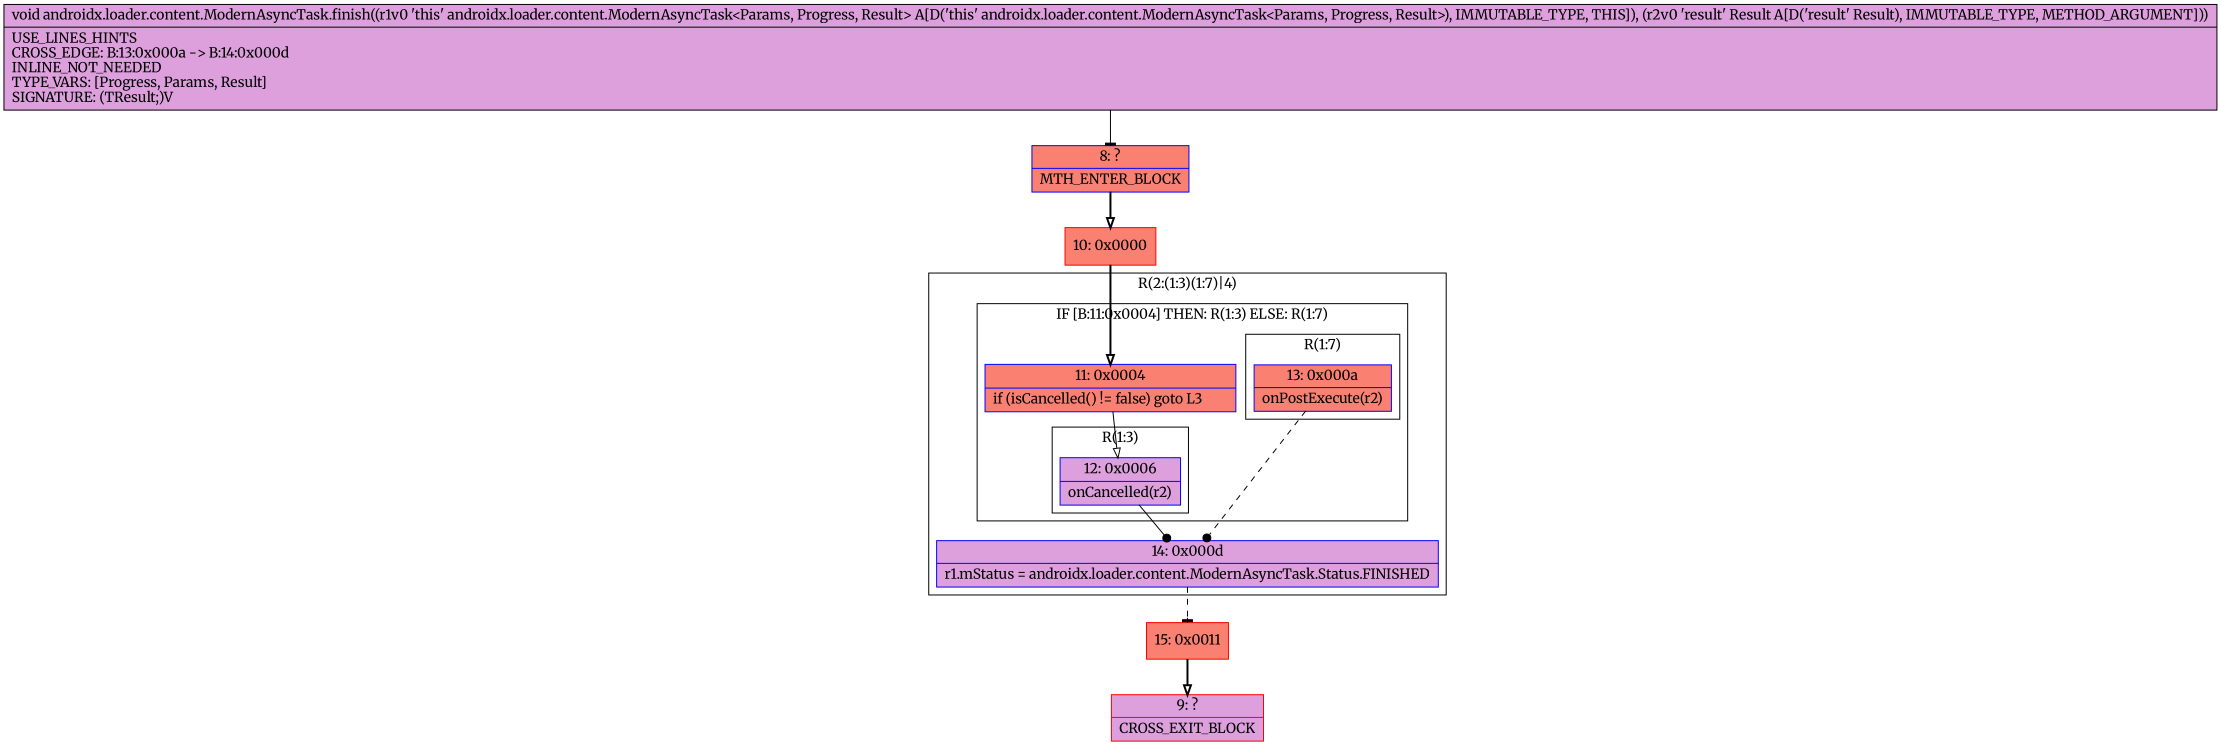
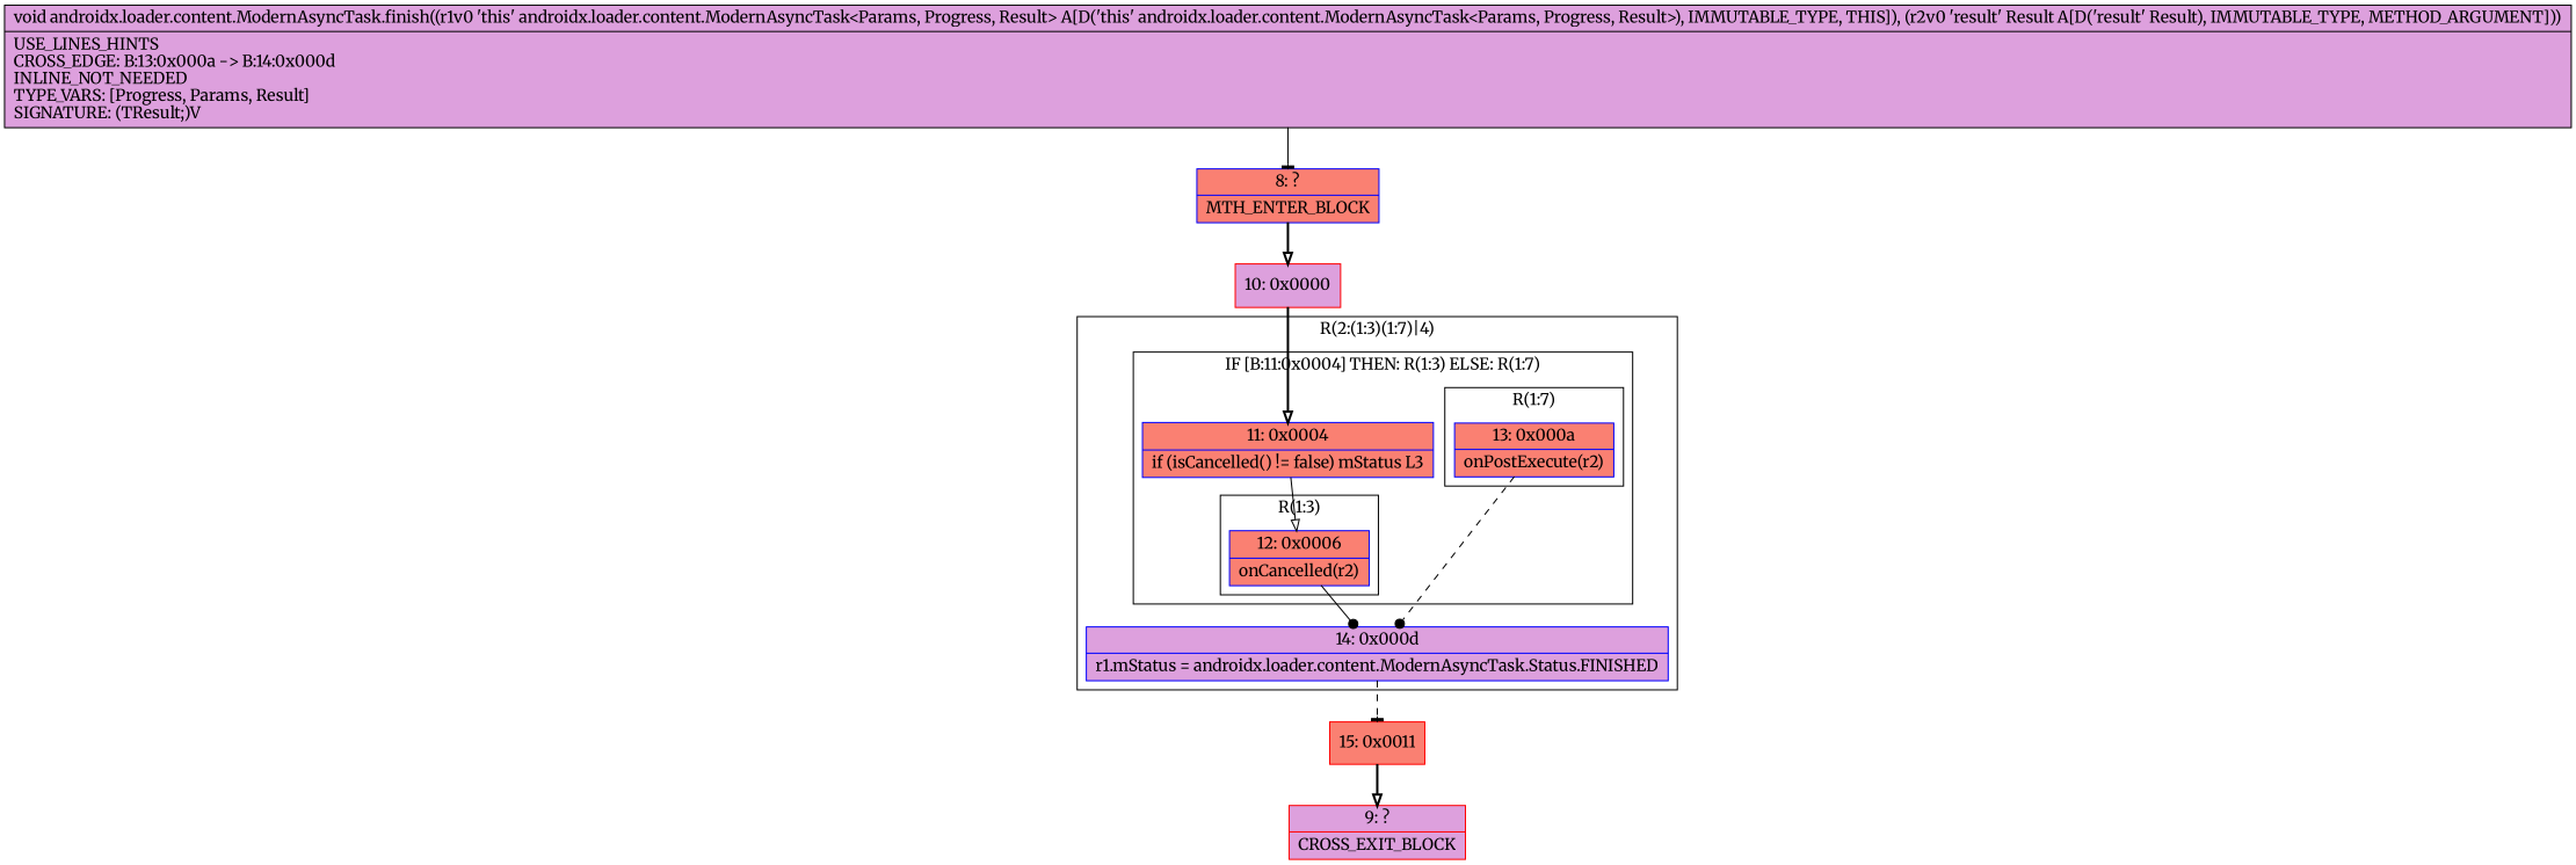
  digraph {
    fontname=Merriweather
    node [color=blue fillcolor=salmon fontname=Merriweather shape=record style=filled]
    edge [arrowhead=onormal fontname=Merriweather style=solid]
-   n1 [fillcolor=plum label="{12\:\ 0x0006|onCancelled(r2)\l}"]
+   n1 [label="{12\:\ 0x0006|onCancelled(r2)\l}"]
    n2 [label="{13\:\ 0x000a|onPostExecute(r2)\l}"]
-   n3 [label="{11\:\ 0x0004|if (isCancelled() != false) goto L3\l}"]
+   n3 [label="{11\:\ 0x0004|if (isCancelled() != false) mStatus L3\l}"]
    n4 [fillcolor=plum label="{14\:\ 0x000d|r1.mStatus = androidx.loader.content.ModernAsyncTask.Status.FINISHED\l}"]
    n5 [color=red label="{15\:\ 0x0011}"]
    n6 [color=red fillcolor=plum label="{9\:\ ?|CROSS_EXIT_BLOCK\l}"]
    n7 [label="{8\:\ ?|MTH_ENTER_BLOCK\l}"]
-   n8 [color=red label="{10\:\ 0x0000}"]
+   n8 [color=red fillcolor=plum label="{10\:\ 0x0000}"]
    n9 [fillcolor=plum label="{void androidx.loader.content.ModernAsyncTask.finish((r1v0 'this' androidx.loader.content.ModernAsyncTask\<Params, Progress, Result\> A[D('this' androidx.loader.content.ModernAsyncTask\<Params, Progress, Result\>), IMMUTABLE_TYPE, THIS]), (r2v0 'result' Result A[D('result' Result), IMMUTABLE_TYPE, METHOD_ARGUMENT]))  | USE_LINES_HINTS\lCROSS_EDGE: B:13:0x000a \-\> B:14:0x000d\lINLINE_NOT_NEEDED\lTYPE_VARS: [Progress, Params, Result]\lSIGNATURE: (TResult;)V\l}" color=""]
    subgraph cluster_1 {
      label="R(2:(1:3)(1:7)|4)"
      n4
      subgraph cluster_2 {
        label="IF [B:11:0x0004] THEN: R(1:3) ELSE: R(1:7)"
        n3
        subgraph cluster_3 {
          label="R(1:3)"
          n1
        }
        subgraph cluster_4 {
          label="R(1:7)"
          n2
        }
      }
    }
    n1 -> n4 [arrowhead=dot]
    n2 -> n4 [arrowhead=dot style=dashed]
    n3 -> n1
    n4 -> n5 [arrowhead=tee style=dashed]
    n5 -> n6 [style=bold]
    n7 -> n8 [style=bold]
    n8 -> n3 [style=bold]
    n9 -> n7 [arrowhead=tee]
  }
